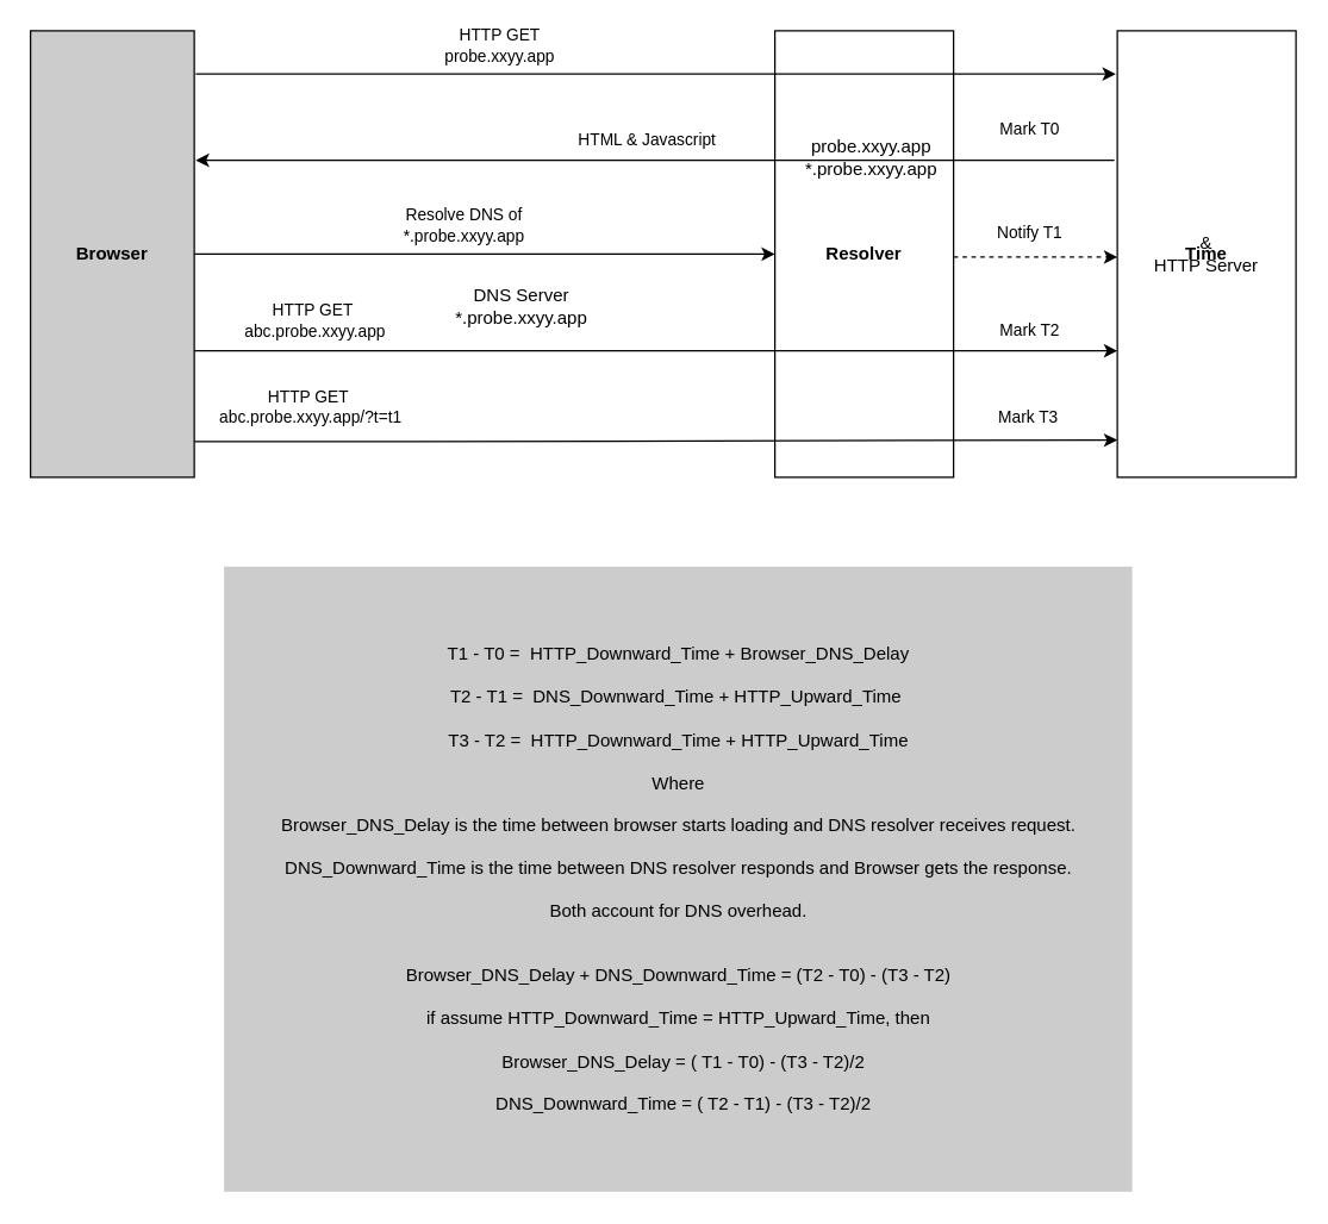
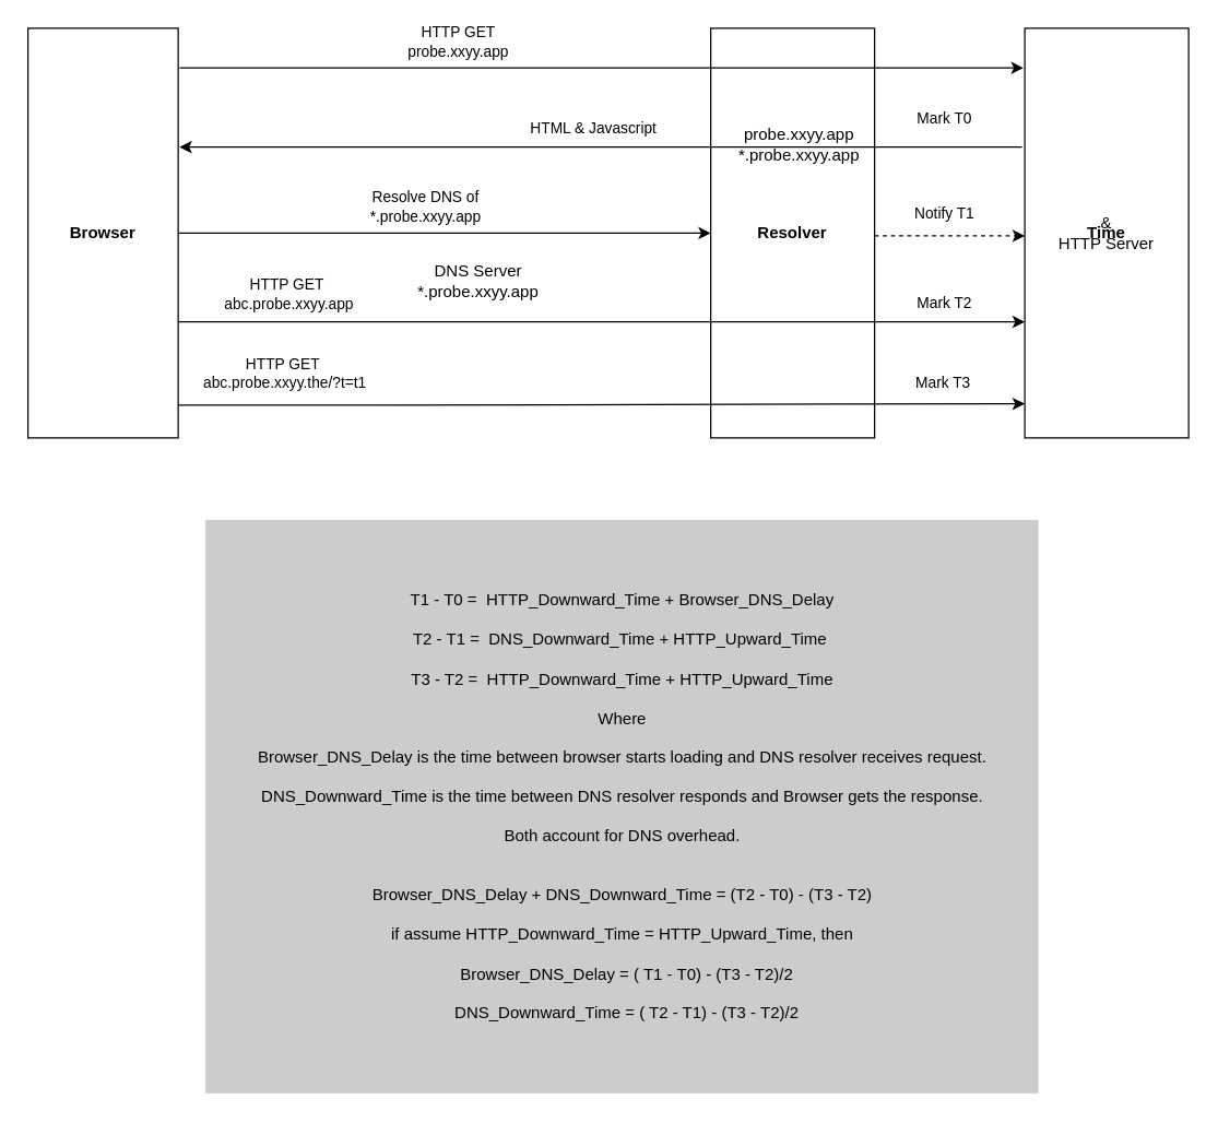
  <mxCell id="0" />
  <mxCell id="1" parent="0" />
- <mxCell id="2" value="&lt;h4&gt;Browser&lt;/h4&gt;" style="rounded=0;whiteSpace=wrap;html=1;fillColor=#cccccc;" parent="1" vertex="1"><mxGeometry x="20" y="20" width="110" height="300" as="geometry" /></mxCell>
+ <mxCell id="2" value="&lt;h4&gt;Browser&lt;/h4&gt;" style="rounded=0;whiteSpace=wrap;html=1;" parent="1" vertex="1"><mxGeometry x="20" y="20" width="110" height="300" as="geometry" /></mxCell>
  <mxCell id="3" style="edgeStyle=orthogonalEdgeStyle;rounded=0;orthogonalLoop=1;jettySize=auto;html=1;entryX=0;entryY=0.75;entryDx=0;entryDy=0;dashed=1;" parent="1" edge="1"><mxGeometry relative="1" as="geometry"><mxPoint x="640" y="172" as="sourcePoint" /><mxPoint x="750" y="172" as="targetPoint" /><Array as="points"><mxPoint x="660" y="172" /><mxPoint x="660" y="172" /></Array></mxGeometry></mxCell>
  <mxCell id="4" value="Notify T1" style="edgeLabel;html=1;align=center;verticalAlign=middle;resizable=0;points=[];" parent="3" vertex="1" connectable="0"><mxGeometry x="-0.091" y="1" relative="1" as="geometry"><mxPoint y="-16" as="offset" /></mxGeometry></mxCell>
  <mxCell id="5" value="&lt;h4&gt;Resolver&lt;/h4&gt;" style="rounded=0;whiteSpace=wrap;html=1;" parent="1" vertex="1"><mxGeometry x="520" y="20" width="120" height="300" as="geometry" /></mxCell>
  <mxCell id="6" value="&lt;h4&gt;Time&lt;/h4&gt;" style="rounded=0;whiteSpace=wrap;html=1;" parent="1" vertex="1"><mxGeometry x="750" y="20" width="120" height="300" as="geometry" /></mxCell>
  <mxCell id="7" style="edgeStyle=orthogonalEdgeStyle;rounded=0;orthogonalLoop=1;jettySize=auto;html=1;" parent="1" edge="1"><mxGeometry relative="1" as="geometry"><mxPoint x="130" y="235" as="sourcePoint" /><mxPoint x="750" y="235" as="targetPoint" /><Array as="points"><mxPoint x="600" y="235" /><mxPoint x="600" y="235" /></Array></mxGeometry></mxCell>
  <mxCell id="8" value="HTTP GET&amp;nbsp;&lt;br&gt;abc.probe.xxyy.app" style="edgeLabel;html=1;align=center;verticalAlign=middle;resizable=0;points=[];" parent="7" vertex="1" connectable="0"><mxGeometry x="-0.606" y="1" relative="1" as="geometry"><mxPoint x="-42" y="-20" as="offset" /></mxGeometry></mxCell>
  <mxCell id="9" value="Mark T2" style="edgeLabel;html=1;align=center;verticalAlign=middle;resizable=0;points=[];" parent="7" vertex="1" connectable="0"><mxGeometry x="0.819" y="1" relative="1" as="geometry"><mxPoint x="-4" y="-14" as="offset" /></mxGeometry></mxCell>
  <mxCell id="10" value="probe.xxyy.app&lt;br style=&quot;border-color: var(--border-color);&quot;&gt;*.probe.xxyy.app" style="text;strokeColor=none;align=center;fillColor=none;html=1;verticalAlign=middle;whiteSpace=wrap;rounded=0;" parent="1" vertex="1"><mxGeometry x="555" y="90" width="60" height="30" as="geometry" /></mxCell>
  <mxCell id="11" value="T1 - T0 = &amp;nbsp;HTTP_Downward_Time +&amp;nbsp;Browser_DNS_Delay&lt;br&gt;&lt;br&gt;T2 - T1 = &amp;nbsp;DNS_Downward_Time +&amp;nbsp;HTTP_Upward_Time&amp;nbsp;&lt;br&gt;&amp;nbsp;&lt;br&gt;T3 - T2 = &amp;nbsp;HTTP_Downward_Time&amp;nbsp;+&amp;nbsp;HTTP_Upward_Time&lt;br&gt;&lt;br&gt;Where&lt;br&gt;&lt;br&gt;Browser_DNS_Delay is the time between browser starts loading and DNS resolver receives request.&lt;br&gt;&lt;br&gt;DNS_Downward_Time is the time between DNS resolver responds and Browser gets the response.&lt;br&gt;&lt;br&gt;Both account for DNS overhead.&lt;br&gt;&lt;br&gt;&lt;br&gt;Browser_DNS_Delay +&amp;nbsp;DNS_Downward_Time = (T2 - T0) - (T3 - T2)&lt;br&gt;&lt;br&gt;if assume&amp;nbsp;HTTP_Downward_Time =&amp;nbsp;HTTP_Upward_Time, then&lt;br&gt;&lt;br&gt;&amp;nbsp;&amp;nbsp;Browser_DNS_Delay = ( T1 - T0) - (T3 - T2)/2&lt;br&gt;&lt;br&gt;&amp;nbsp;&amp;nbsp;DNS_Downward_Time&amp;nbsp;= ( T2 - T1) - (T3 - T2)/2" style="text;strokeColor=none;align=center;fillColor=#CCCCCC;html=1;verticalAlign=middle;rounded=0;labelBackgroundColor=none;fillStyle=auto;" parent="1" vertex="1"><mxGeometry x="150" y="380" width="610" height="420" as="geometry" /></mxCell>
  <mxCell id="12" value="&amp;amp;&lt;br&gt;HTTP Server" style="text;strokeColor=none;align=center;fillColor=none;html=1;verticalAlign=middle;whiteSpace=wrap;rounded=0;" parent="1" vertex="1"><mxGeometry x="765" y="155" width="90" height="30" as="geometry" /></mxCell>
  <mxCell id="13" value="DNS Server&lt;br style=&quot;border-color: var(--border-color);&quot;&gt;*.probe.xxyy.app" style="text;strokeColor=none;align=center;fillColor=none;html=1;verticalAlign=middle;whiteSpace=wrap;rounded=0;" parent="1" vertex="1"><mxGeometry x="320" y="190" width="60" height="30" as="geometry" /></mxCell>
  <mxCell id="14" style="edgeStyle=orthogonalEdgeStyle;rounded=0;orthogonalLoop=1;jettySize=auto;html=1;" parent="1" edge="1"><mxGeometry relative="1" as="geometry"><mxPoint x="130" y="170" as="sourcePoint" /><mxPoint x="520" y="170" as="targetPoint" /><Array as="points"><mxPoint x="420" y="170" /><mxPoint x="420" y="170" /></Array></mxGeometry></mxCell>
  <mxCell id="15" value="Resolve DNS of&lt;br&gt;*.probe.xxyy.app" style="edgeLabel;html=1;align=center;verticalAlign=middle;resizable=0;points=[];" parent="14" vertex="1" connectable="0"><mxGeometry x="-0.497" y="2" relative="1" as="geometry"><mxPoint x="82" y="-18" as="offset" /></mxGeometry></mxCell>
  <mxCell id="16" style="edgeStyle=orthogonalEdgeStyle;rounded=0;orthogonalLoop=1;jettySize=auto;html=1;" parent="1" edge="1"><mxGeometry relative="1" as="geometry"><mxPoint x="130" y="296" as="sourcePoint" /><mxPoint x="750" y="295" as="targetPoint" /><Array as="points"><mxPoint x="280" y="296" /><mxPoint x="280" y="296" /></Array></mxGeometry></mxCell>
- <mxCell id="17" value="HTTP GET&amp;nbsp;&lt;br&gt;abc.probe.xxyy.app/?t=t1" style="edgeLabel;html=1;align=center;verticalAlign=middle;resizable=0;points=[];" parent="1" vertex="1" connectable="0"><mxGeometry x="210" y="233" as="geometry"><mxPoint x="-3" y="39" as="offset" /></mxGeometry></mxCell>
+ <mxCell id="17" value="HTTP GET&amp;nbsp;&lt;br&gt;abc.probe.xxyy.the/?t=t1" style="edgeLabel;html=1;align=center;verticalAlign=middle;resizable=0;points=[];" parent="1" vertex="1" connectable="0"><mxGeometry x="210" y="233" as="geometry"><mxPoint x="-3" y="39" as="offset" /></mxGeometry></mxCell>
  <mxCell id="18" value="Mark T3" style="edgeLabel;html=1;align=center;verticalAlign=middle;resizable=0;points=[];" parent="1" vertex="1" connectable="0"><mxGeometry x="690" y="243" as="geometry"><mxPoint x="-1" y="36" as="offset" /></mxGeometry></mxCell>
  <mxCell id="19" style="edgeStyle=orthogonalEdgeStyle;rounded=0;orthogonalLoop=1;jettySize=auto;html=1;" parent="1" edge="1"><mxGeometry relative="1" as="geometry"><mxPoint x="131" y="49" as="sourcePoint" /><mxPoint x="749" y="49" as="targetPoint" /><Array as="points"><mxPoint x="171" y="49" /><mxPoint x="171" y="49" /></Array></mxGeometry></mxCell>
  <mxCell id="20" value="HTTP GET&lt;br&gt;probe.xxyy.app" style="edgeLabel;html=1;align=center;verticalAlign=middle;resizable=0;points=[];" parent="19" vertex="1" connectable="0"><mxGeometry x="-0.463" y="1" relative="1" as="geometry"><mxPoint x="37" y="-19" as="offset" /></mxGeometry></mxCell>
  <mxCell id="21" style="edgeStyle=orthogonalEdgeStyle;rounded=0;orthogonalLoop=1;jettySize=auto;html=1;" parent="1" edge="1"><mxGeometry relative="1" as="geometry"><mxPoint x="748" y="107" as="sourcePoint" /><mxPoint x="131" y="107" as="targetPoint" /><Array as="points"><mxPoint x="130" y="107" /></Array></mxGeometry></mxCell>
  <mxCell id="22" value="HTML &amp;amp; Javascript" style="edgeLabel;html=1;align=center;verticalAlign=middle;resizable=0;points=[];" parent="21" vertex="1" connectable="0"><mxGeometry x="-0.133" y="-1" relative="1" as="geometry"><mxPoint x="-48" y="-14" as="offset" /></mxGeometry></mxCell>
  <mxCell id="23" value="Mark T0" style="edgeLabel;html=1;align=center;verticalAlign=middle;resizable=0;points=[];" vertex="1" connectable="0" parent="1"><mxGeometry x="690" y="85" as="geometry" /></mxCell>
